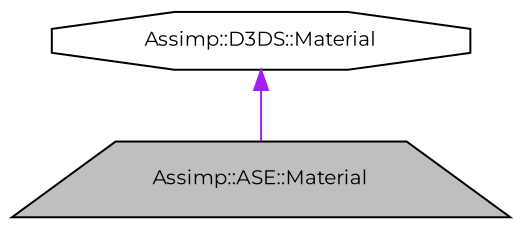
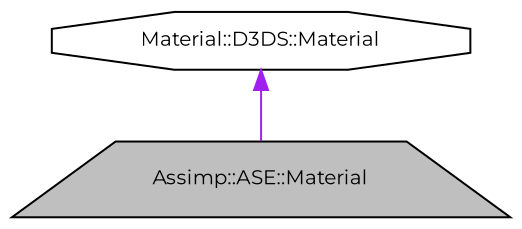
  digraph {
    fontname=Montserrat
    node [color=black fontname=Montserrat fontsize=10 style=filled]
    n1 [fillcolor=grey75 fontcolor=black height=0.2 label="Assimp::ASE::Material" shape=trapezium width=0.4]
-   n2 [fillcolor=white height=0.2 label="Assimp::D3DS::Material" shape=octagon width=0.4]
+   n2 [fillcolor=white height=0.2 label="Material::D3DS::Material" shape=octagon width=0.4]
    n2 -> n1 [color=purple dir=back fontname=Montserrat fontsize=10 labelfontname=Helvetica labelfontsize=10 style=solid]
  }
